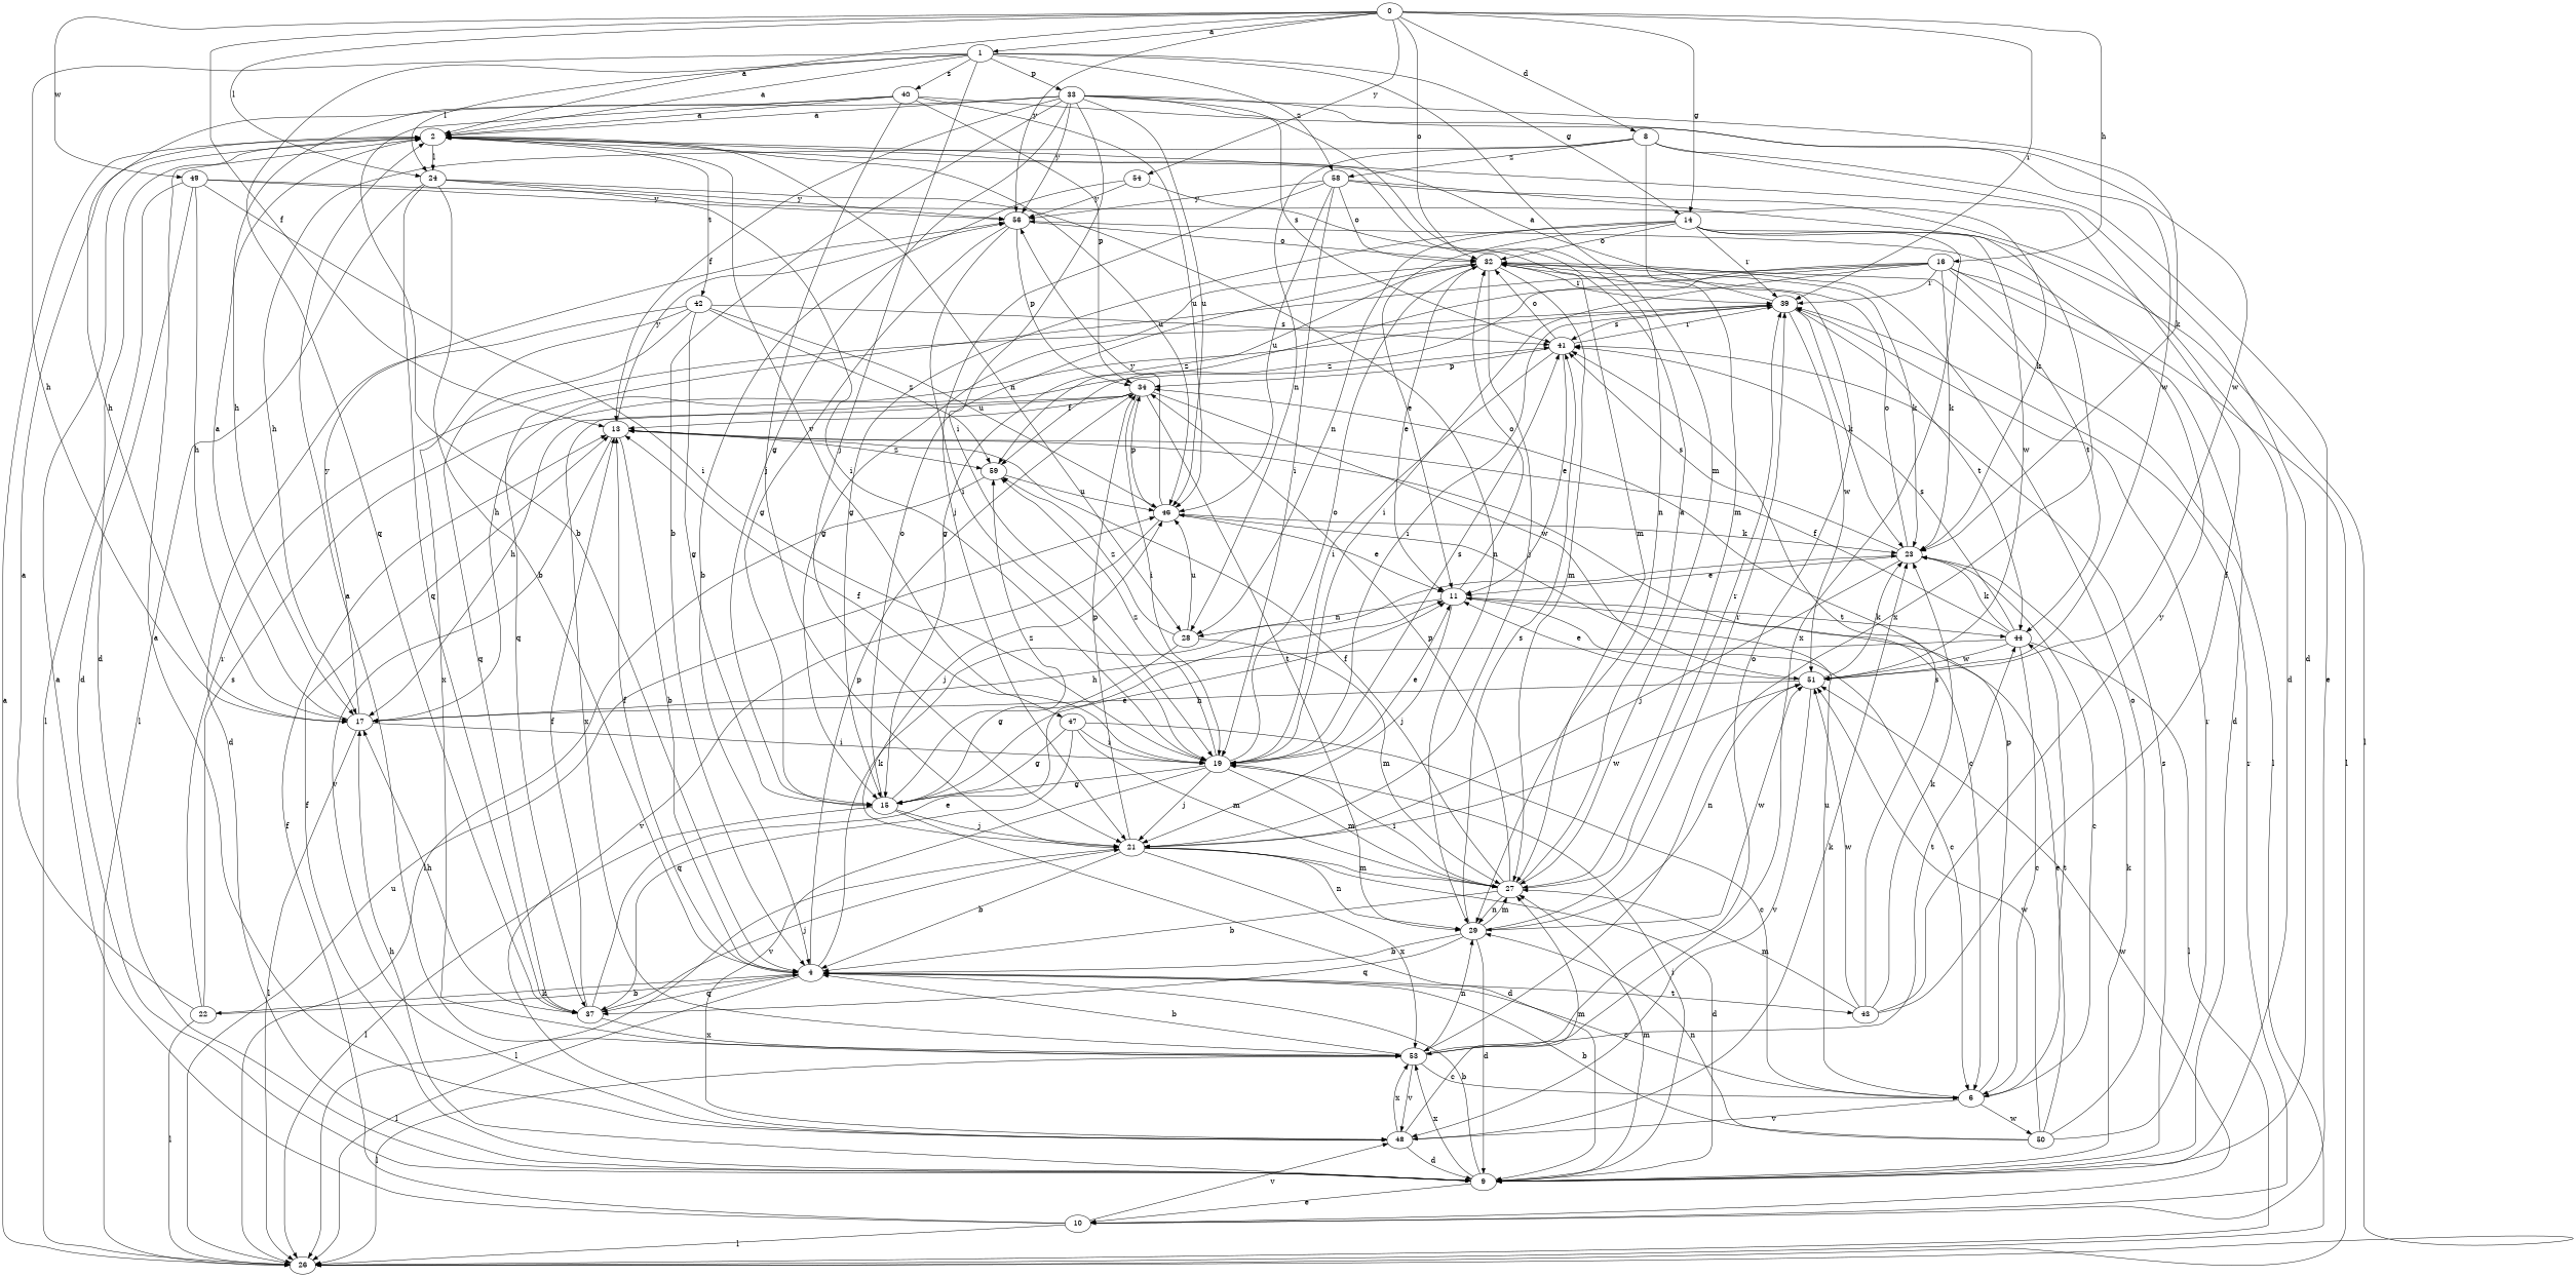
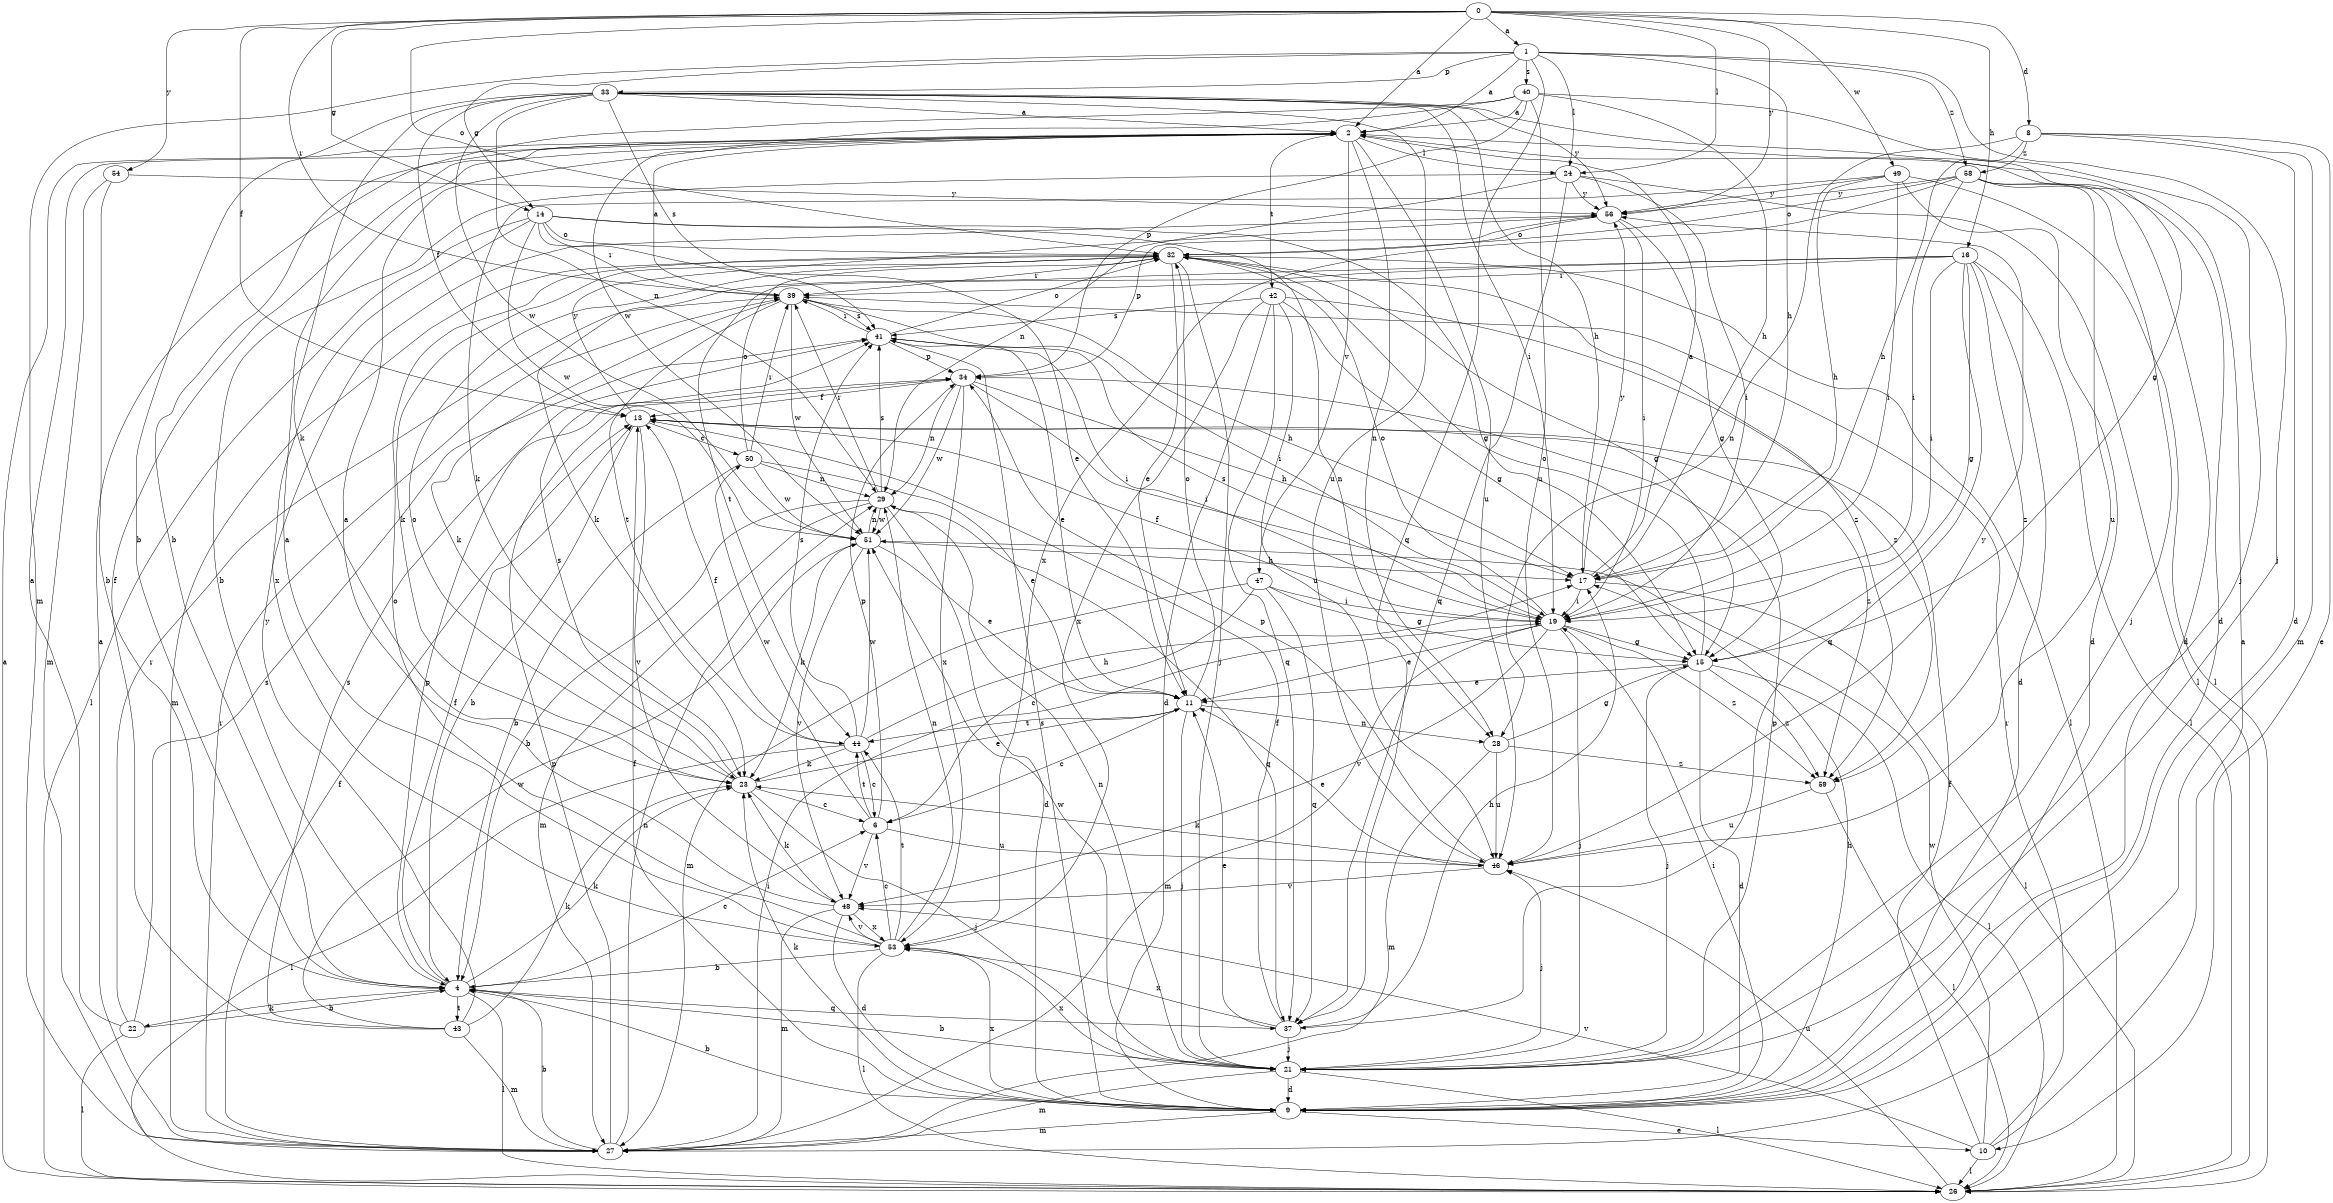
  strict digraph {
    0
    1
    2
    8
    13
    14
    16
    24
    32
    39
    49
    54
    56
    17
    21
    27
    33
    37
    40
    58
    9
    28
    42
    46
    47
    10
    4
    6
    48
    59
    26
    53
    51
    11
    15
    23
    44
    19
    29
    41
    34
    22
    43
    50
    0 -> 1 [label=a]
    0 -> 2 [label=a]
    0 -> 8 [label=d]
    0 -> 13 [label=f]
    0 -> 14 [label=g]
    0 -> 16 [label=h]
    0 -> 24 [label=l]
    0 -> 32 [label=o]
    0 -> 39 [label=r]
    0 -> 49 [label=w]
    0 -> 54 [label=y]
    0 -> 56 [label=y]
    1 -> 2 [label=a]
    1 -> 14 [label=g]
    1 -> 24 [label=l]
    1 -> 17 [label=h]
    1 -> 21 [label=j]
    1 -> 27 [label=m]
    1 -> 33 [label=p]
    1 -> 37 [label=q]
    1 -> 40 [label=s]
    1 -> 58 [label=z]
    2 -> 24 [label=l]
    2 -> 9 [label=d]
    2 -> 28 [label=n]
    2 -> 42 [label=t]
    2 -> 46 [label=u]
    2 -> 47 [label=v]
    8 -> 17 [label=h]
    8 -> 27 [label=m]
    8 -> 58 [label=z]
    8 -> 9 [label=d]
    8 -> 28 [label=n]
    8 -> 10 [label=e]
    13 -> 56 [label=y]
    13 -> 4 [label=b]
-   13 -> 6 [label=c]
+   13 -> 50 [label=c]
    13 -> 48 [label=v]
    13 -> 59 [label=z]
    14 -> 32 [label=o]
    14 -> 39 [label=r]
    14 -> 28 [label=n]
    14 -> 26 [label=l]
    14 -> 53 [label=x]
    14 -> 51 [label=w]
    14 -> 11 [label=e]
    14 -> 15 [label=g]
    16 -> 39 [label=r]
    16 -> 37 [label=q]
    16 -> 9 [label=d]
    16 -> 59 [label=z]
    16 -> 26 [label=l]
    16 -> 15 [label=g]
    16 -> 23 [label=k]
    16 -> 44 [label=t]
    16 -> 19 [label=i]
    24 -> 56 [label=y]
    24 -> 37 [label=q]
    24 -> 4 [label=b]
    24 -> 26 [label=l]
    24 -> 19 [label=i]
    24 -> 29 [label=n]
    32 -> 39 [label=r]
    32 -> 21 [label=j]
    32 -> 27 [label=m]
    32 -> 59 [label=z]
    32 -> 26 [label=l]
    32 -> 11 [label=e]
    32 -> 15 [label=g]
    32 -> 23 [label=k]
    39 -> 2 [label=a]
    39 -> 17 [label=h]
    39 -> 51 [label=w]
    39 -> 23 [label=k]
    39 -> 44 [label=t]
    39 -> 19 [label=i]
    39 -> 41 [label=s]
    49 -> 56 [label=y]
    49 -> 17 [label=h]
    49 -> 9 [label=d]
    49 -> 26 [label=l]
    49 -> 23 [label=k]
    49 -> 19 [label=i]
    54 -> 56 [label=y]
    54 -> 27 [label=m]
    54 -> 4 [label=b]
    56 -> 32 [label=o]
    56 -> 15 [label=g]
    56 -> 19 [label=i]
    56 -> 34 [label=p]
    17 -> 2 [label=a]
    17 -> 56 [label=y]
    17 -> 26 [label=l]
    17 -> 19 [label=i]
    21 -> 27 [label=m]
    21 -> 9 [label=d]
    21 -> 46 [label=j]
    21 -> 4 [label=b]
    21 -> 26 [label=l]
    21 -> 53 [label=x]
    21 -> 51 [label=w]
    21 -> 29 [label=n]
    21 -> 34 [label=p]
    27 -> 2 [label=a]
    27 -> 13 [label=f]
    27 -> 39 [label=r]
    27 -> 4 [label=b]
    27 -> 19 [label=i]
    27 -> 29 [label=n]
    27 -> 34 [label=p]
    33 -> 2 [label=a]
    33 -> 13 [label=f]
    33 -> 56 [label=y]
    33 -> 17 [label=h]
    33 -> 46 [label=u]
    33 -> 4 [label=b]
    33 -> 51 [label=w]
    33 -> 15 [label=g]
    33 -> 23 [label=k]
    33 -> 19 [label=i]
    33 -> 29 [label=n]
    33 -> 41 [label=s]
    37 -> 13 [label=f]
    37 -> 17 [label=h]
    37 -> 21 [label=j]
    37 -> 53 [label=x]
    37 -> 11 [label=e]
    40 -> 2 [label=a]
    40 -> 17 [label=h]
    40 -> 21 [label=j]
    40 -> 46 [label=u]
    40 -> 4 [label=b]
    40 -> 51 [label=w]
    40 -> 34 [label=p]
    58 -> 32 [label=o]
    58 -> 56 [label=y]
    58 -> 21 [label=j]
    58 -> 9 [label=d]
    58 -> 46 [label=u]
    58 -> 53 [label=x]
    58 -> 19 [label=i]
    9 -> 13 [label=f]
    9 -> 17 [label=h]
    9 -> 27 [label=m]
    9 -> 10 [label=e]
    9 -> 4 [label=b]
    9 -> 53 [label=x]
    9 -> 23 [label=k]
    9 -> 19 [label=i]
    9 -> 41 [label=s]
    28 -> 27 [label=m]
    28 -> 46 [label=u]
    28 -> 59 [label=z]
    28 -> 15 [label=g]
    42 -> 37 [label=q]
    42 -> 9 [label=d]
    42 -> 46 [label=u]
    42 -> 59 [label=z]
    42 -> 53 [label=x]
    42 -> 15 [label=g]
    42 -> 41 [label=s]
    46 -> 56 [label=y]
    46 -> 48 [label=v]
    46 -> 11 [label=e]
    46 -> 23 [label=k]
    46 -> 34 [label=p]
    47 -> 27 [label=m]
    47 -> 37 [label=q]
    47 -> 6 [label=c]
    47 -> 15 [label=g]
    47 -> 19 [label=i]
    10 -> 2 [label=a]
    10 -> 13 [label=f]
    10 -> 39 [label=r]
    10 -> 48 [label=v]
    10 -> 26 [label=l]
    10 -> 51 [label=w]
    4 -> 13 [label=f]
    4 -> 37 [label=q]
    4 -> 6 [label=c]
    4 -> 26 [label=l]
    4 -> 23 [label=k]
    4 -> 34 [label=p]
    4 -> 22 [label=k]
    4 -> 43 [label=t]
    6 -> 46 [label=u]
    6 -> 48 [label=v]
    6 -> 44 [label=t]
    6 -> 34 [label=p]
    6 -> 50 [label=w]
    48 -> 2 [label=a]
    48 -> 27 [label=m]
    48 -> 9 [label=d]
    48 -> 53 [label=x]
    48 -> 23 [label=k]
    59 -> 46 [label=u]
    59 -> 26 [label=l]
    26 -> 2 [label=a]
    26 -> 46 [label=u]
    53 -> 2 [label=a]
    53 -> 32 [label=o]
    53 -> 4 [label=b]
    53 -> 6 [label=c]
    53 -> 48 [label=v]
    53 -> 26 [label=l]
    53 -> 44 [label=t]
    53 -> 29 [label=n]
    51 -> 17 [label=h]
    51 -> 48 [label=v]
    51 -> 11 [label=e]
    51 -> 23 [label=k]
    51 -> 29 [label=n]
    11 -> 32 [label=o]
    11 -> 21 [label=j]
    11 -> 28 [label=n]
    11 -> 6 [label=c]
    11 -> 44 [label=t]
    15 -> 32 [label=o]
    15 -> 21 [label=j]
    15 -> 9 [label=d]
    15 -> 59 [label=z]
    15 -> 26 [label=l]
    15 -> 11 [label=e]
    23 -> 32 [label=o]
    23 -> 21 [label=j]
    23 -> 6 [label=c]
    23 -> 11 [label=e]
    23 -> 41 [label=s]
    44 -> 13 [label=f]
    44 -> 17 [label=h]
    44 -> 6 [label=c]
    44 -> 26 [label=l]
    44 -> 51 [label=w]
    44 -> 23 [label=k]
    44 -> 41 [label=s]
    19 -> 13 [label=f]
    19 -> 32 [label=o]
    19 -> 21 [label=j]
    19 -> 27 [label=m]
    19 -> 48 [label=v]
    19 -> 59 [label=z]
    19 -> 11 [label=e]
    19 -> 15 [label=g]
    19 -> 41 [label=s]
    29 -> 39 [label=r]
    29 -> 27 [label=m]
    29 -> 37 [label=q]
    29 -> 9 [label=d]
    29 -> 4 [label=b]
    29 -> 51 [label=w]
    29 -> 41 [label=s]
    41 -> 32 [label=o]
    41 -> 39 [label=r]
    41 -> 11 [label=e]
    41 -> 19 [label=i]
    41 -> 34 [label=p]
    34 -> 13 [label=f]
    34 -> 17 [label=h]
    34 -> 53 [label=x]
    34 -> 51 [label=w]
    34 -> 19 [label=i]
-   34 -> 29 [label=t]
+   34 -> 29 [label=n]
    22 -> 2 [label=a]
    22 -> 39 [label=r]
    22 -> 4 [label=b]
    22 -> 26 [label=l]
    22 -> 41 [label=s]
    43 -> 2 [label=f]
    43 -> 56 [label=y]
    43 -> 27 [label=m]
    43 -> 51 [label=w]
    43 -> 23 [label=k]
    43 -> 41 [label=s]
    50 -> 32 [label=o]
    50 -> 39 [label=r]
    50 -> 4 [label=b]
    50 -> 51 [label=w]
    50 -> 11 [label=e]
    50 -> 29 [label=n]
  }
